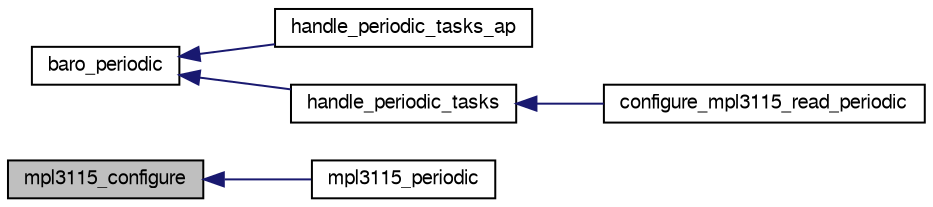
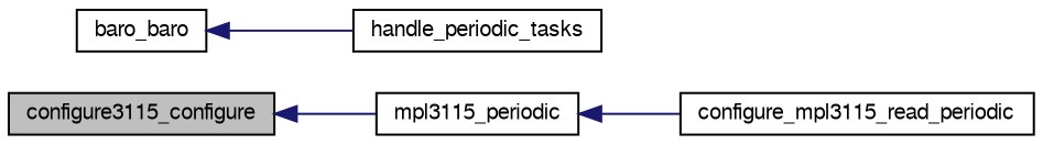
  digraph {
    rankdir=LR
    node [color=black fillcolor=white fontname=FreeSans fontsize=10 shape=record style=filled]
    edge [color=midnightblue dir=back fontname=FreeSans fontsize=10 labelfontname=FreeSans labelfontsize=10 style=solid]
-   n1 [fillcolor=grey75 fontcolor=black height=0.2 label=mpl3115_configure width=0.4]
+   n1 [fillcolor=grey75 fontcolor=black height=0.2 label=configure3115_configure width=0.4]
    n2 [height=0.2 label=mpl3115_periodic width=0.4]
    n3 [height=0.2 label=configure_mpl3115_read_periodic width=0.4]
-   n4 [height=0.2 label=baro_periodic width=0.4]
-   n5 [height=0.2 label=handle_periodic_tasks_ap width=0.4]
+   n4 [height=0.2 label=baro_baro width=0.4]
    n6 [height=0.2 label=handle_periodic_tasks width=0.4]
    n1 -> n2
-   n6 -> n3
-   n4 -> n5
+   n2 -> n3
    n4 -> n6
  }
